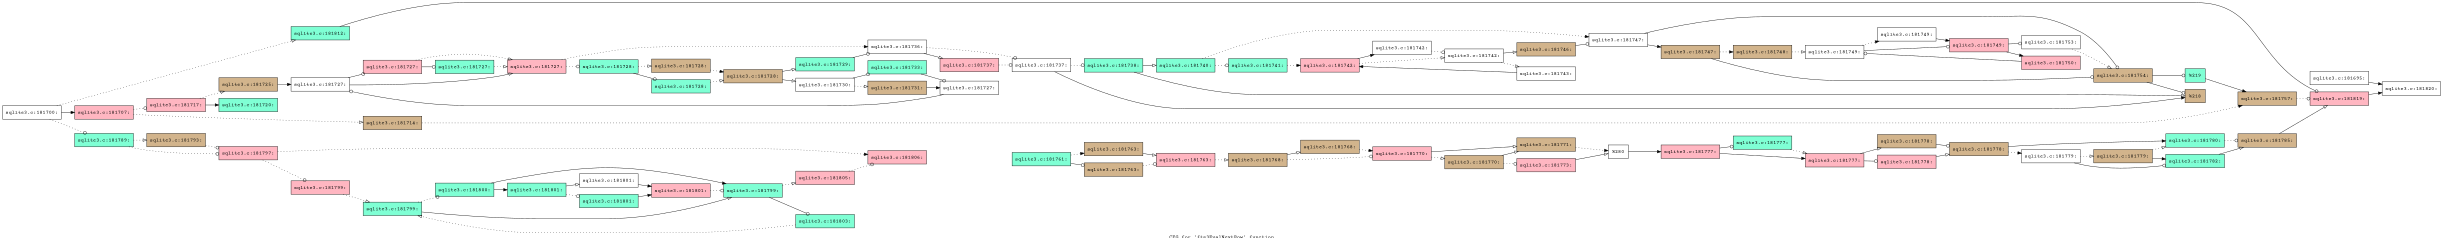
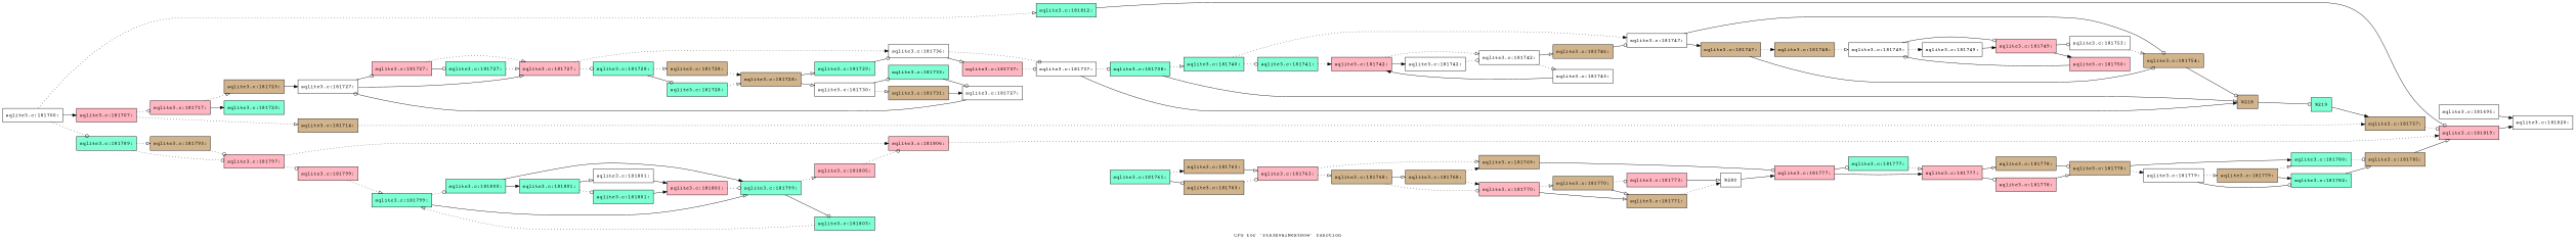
  digraph {
    fontname="Courier Prime"
    label="CFG for 'fts3EvalNextRow' function"
    rankdir=LR
    node [fillcolor=tan fontname="Courier Prime" shape=record style=filled]
    edge [arrowhead=odot fontname="Courier Prime" style=solid]
    n1 [fillcolor=white label="{sqlite3.c:181695:}"]
    n2 [fillcolor=white label="{sqlite3.c:181820:}"]
    n3 [fillcolor=white label="{sqlite3.c:181700:}"]
    n4 [fillcolor=aquamarine label="{sqlite3.c:181812:}"]
    n5 [fillcolor=lightpink label="{sqlite3.c:181707:}"]
    n6 [fillcolor=aquamarine label="{sqlite3.c:181789:}"]
    n7 [fillcolor=lightpink label="{sqlite3.c:181819:}"]
    n8 [label="{sqlite3.c:181714:}"]
    n9 [fillcolor=lightpink label="{sqlite3.c:181717:}"]
    n10 [fillcolor=aquamarine label="{sqlite3.c:181761:}"]
    n11 [label="{sqlite3.c:181763:}"]
    n12 [label="{sqlite3.c:181763:}"]
    n13 [label="{sqlite3.c:181793:}"]
    n14 [fillcolor=lightpink label="{sqlite3.c:181797:}"]
    n15 [label="{sqlite3.c:181757:}"]
    n16 [fillcolor=aquamarine label="{sqlite3.c:181720:}"]
    n17 [label="{sqlite3.c:181725:}"]
    n18 [fillcolor=lightpink label="{sqlite3.c:181763:}"]
    n19 [fillcolor=lightpink label="{sqlite3.c:181799:}"]
    n20 [fillcolor=lightpink label="{sqlite3.c:181806:}"]
    n21 [fillcolor=white label="{sqlite3.c:181727:}"]
    n22 [fillcolor=aquamarine label="{%219}"]
    n23 [fillcolor=lightpink label="{sqlite3.c:181727:}"]
    n24 [fillcolor=lightpink label="{sqlite3.c:181727:}"]
    n25 [fillcolor=aquamarine label="{sqlite3.c:181728:}"]
    n26 [fillcolor=white label="{sqlite3.c:181736:}"]
    n27 [fillcolor=aquamarine label="{sqlite3.c:181727:}"]
    n28 [label="{sqlite3.c:181728:}"]
    n29 [fillcolor=aquamarine label="{sqlite3.c:181728:}"]
    n30 [fillcolor=white label="{sqlite3.c:181737:}"]
    n31 [fillcolor=lightpink label="{sqlite3.c:181737:}"]
    n32 [label="{sqlite3.c:181728:}"]
    n33 [fillcolor=aquamarine label="{sqlite3.c:181738:}"]
    n34 [label="{%218}"]
    n35 [fillcolor=aquamarine label="{sqlite3.c:181729:}"]
    n36 [fillcolor=white label="{sqlite3.c:181730:}"]
    n37 [label="{sqlite3.c:181731:}"]
    n38 [fillcolor=aquamarine label="{sqlite3.c:181733:}"]
    n39 [fillcolor=white label="{sqlite3.c:181727:}"]
    n40 [fillcolor=aquamarine label="{sqlite3.c:181740:}"]
    n41 [fillcolor=aquamarine label="{sqlite3.c:181741:}"]
    n42 [fillcolor=white label="{sqlite3.c:181747:}"]
    n43 [fillcolor=lightpink label="{sqlite3.c:181742:}"]
    n44 [label="{sqlite3.c:181747:}"]
    n45 [label="{sqlite3.c:181754:}"]
    n46 [fillcolor=white label="{sqlite3.c:181742:}"]
    n47 [fillcolor=white label="{sqlite3.c:181742:}"]
    n48 [label="{sqlite3.c:181748:}"]
    n49 [fillcolor=white label="{sqlite3.c:181743:}"]
    n50 [label="{sqlite3.c:181746:}"]
    n51 [fillcolor=white label="{sqlite3.c:181749:}"]
    n52 [fillcolor=white label="{sqlite3.c:181749:}"]
    n53 [fillcolor=lightpink label="{sqlite3.c:181749:}"]
    n54 [fillcolor=lightpink label="{sqlite3.c:181750:}"]
    n55 [fillcolor=white label="{sqlite3.c:181753:}"]
+   n56 [label="{sqlite3.c:181769:}"]
    n57 [label="{sqlite3.c:181768:}"]
    n58 [fillcolor=lightpink label="{sqlite3.c:181777:}"]
    n59 [label="{sqlite3.c:181768:}"]
    n60 [fillcolor=lightpink label="{sqlite3.c:181770:}"]
    n61 [fillcolor=aquamarine label="{sqlite3.c:181777:}"]
    n62 [fillcolor=lightpink label="{sqlite3.c:181777:}"]
    n63 [label="{sqlite3.c:181771:}"]
    n64 [label="{sqlite3.c:181770:}"]
    n65 [fillcolor=white label="{%280}"]
    n66 [fillcolor=lightpink label="{sqlite3.c:181773:}"]
    n67 [label="{sqlite3.c:181778:}"]
    n68 [fillcolor=lightpink label="{sqlite3.c:181778:}"]
    n69 [label="{sqlite3.c:181778:}"]
    n70 [fillcolor=aquamarine label="{sqlite3.c:181780:}"]
    n71 [fillcolor=white label="{sqlite3.c:181779:}"]
    n72 [label="{sqlite3.c:181785:}"]
    n73 [label="{sqlite3.c:181779:}"]
    n74 [fillcolor=aquamarine label="{sqlite3.c:181782:}"]
    n75 [fillcolor=aquamarine label="{sqlite3.c:181799:}"]
    n76 [fillcolor=aquamarine label="{sqlite3.c:181799:}"]
    n77 [fillcolor=aquamarine label="{sqlite3.c:181800:}"]
    n78 [fillcolor=aquamarine label="{sqlite3.c:181803:}"]
    n79 [fillcolor=lightpink label="{sqlite3.c:181805:}"]
    n80 [fillcolor=aquamarine label="{sqlite3.c:181801:}"]
    n81 [fillcolor=aquamarine label="{sqlite3.c:181801:}"]
    n82 [fillcolor=white label="{sqlite3.c:181801:}"]
    n83 [fillcolor=lightpink label="{sqlite3.c:181801:}"]
    n1 -> n2 [arrowhead=normal]
    n3 -> n4 [arrowhead=onormal style=dotted]
    n3 -> n5 [arrowhead=normal]
    n3 -> n6 [style=dotted]
    n4 -> n7
    n5 -> n8 [arrowhead=onormal style=dotted]
    n5 -> n9 [style=dotted]
    n6 -> n13 [arrowhead=onormal style=dotted]
    n6 -> n14 [style=dotted]
    n7 -> n2 [arrowhead=normal]
    n8 -> n15 [arrowhead=normal style=dotted]
    n9 -> n16 [arrowhead=normal]
    n9 -> n17 [arrowhead=onormal style=dotted]
    n10 -> n11 [arrowhead=normal style=dotted]
    n10 -> n12
    n11 -> n18 [arrowhead=onormal]
    n12 -> n18 [style=dotted]
    n13 -> n14 [style=dotted]
    n14 -> n19 [style=dotted]
    n14 -> n20 [arrowhead=normal style=dotted]
    n15 -> n7 [style=dotted]
    n17 -> n21 [arrowhead=normal]
+   n18 -> n56 [arrowhead=onormal style=dotted]
    n18 -> n57 [arrowhead=onormal style=dotted]
    n19 -> n75 [arrowhead=onormal style=dotted]
+   n20 -> n7 [arrowhead=normal style=dotted]
    n21 -> n23 [arrowhead=onormal]
    n21 -> n24
    n22 -> n15 [arrowhead=normal]
    n23 -> n25 [style=dotted]
    n23 -> n26 [arrowhead=normal style=dotted]
    n24 -> n23 [arrowhead=onormal style=dotted]
    n24 -> n27
    n25 -> n28 [arrowhead=onormal style=dotted]
    n25 -> n29
    n26 -> n30 [style=dotted]
    n26 -> n31 [arrowhead=onormal]
    n27 -> n23 [arrowhead=onormal style=dotted]
    n28 -> n32 [arrowhead=normal style=dotted]
    n29 -> n32 [arrowhead=onormal style=dotted]
    n30 -> n33 [style=dotted]
    n30 -> n34 [arrowhead=normal]
    n31 -> n30 [style=dotted]
    n32 -> n35 [arrowhead=onormal]
    n32 -> n36 [arrowhead=onormal]
    n33 -> n34 [arrowhead=onormal]
-   n33 -> n40 [arrowhead=onormal]
-   n45 -> n22
+   n33 -> n40 [arrowhead=onormal style=dotted]
+   n34 -> n22
    n35 -> n26
    n36 -> n37 [arrowhead=onormal style=dotted]
    n36 -> n38
    n37 -> n39 [arrowhead=normal]
    n38 -> n39
    n39 -> n21
    n40 -> n41 [style=dotted]
    n40 -> n42 [arrowhead=normal style=dotted]
    n41 -> n43 [arrowhead=normal style=dotted]
    n42 -> n44 [arrowhead=normal]
    n42 -> n45
    n43 -> n46 [arrowhead=normal]
    n43 -> n47 [arrowhead=onormal style=dotted]
    n44 -> n45
    n44 -> n48 [arrowhead=normal style=dotted]
    n45 -> n34
    n46 -> n47 [style=dotted]
    n47 -> n49 [arrowhead=onormal style=dotted]
    n47 -> n50 [arrowhead=onormal]
    n48 -> n51 [arrowhead=onormal style=dotted]
    n49 -> n43 [arrowhead=normal]
    n50 -> n42
    n51 -> n52 [arrowhead=normal style=dotted]
    n51 -> n53
    n52 -> n53 [arrowhead=normal]
    n53 -> n54 [arrowhead=normal]
    n53 -> n55
    n54 -> n51
    n55 -> n45 [arrowhead=onormal style=dotted]
+   n56 -> n58
    n57 -> n59 [arrowhead=onormal]
    n57 -> n60 [style=dotted]
    n58 -> n61
    n58 -> n62 [arrowhead=normal]
+   n59 -> n56 [arrowhead=normal style=dotted]
    n59 -> n60 [arrowhead=normal style=dotted]
    n60 -> n63 [arrowhead=onormal]
    n60 -> n64 [arrowhead=onormal style=dotted]
    n61 -> n62 [arrowhead=onormal style=dotted]
    n62 -> n67 [arrowhead=onormal]
    n62 -> n68
    n63 -> n65 [arrowhead=normal style=dotted]
    n64 -> n63 [arrowhead=onormal]
    n64 -> n66 [style=dotted]
    n65 -> n58 [arrowhead=normal]
    n66 -> n65 [arrowhead=onormal]
    n67 -> n69
    n68 -> n69 [arrowhead=onormal]
    n69 -> n70 [arrowhead=normal]
    n69 -> n71 [arrowhead=normal style=dotted]
    n70 -> n72 [style=dotted]
    n71 -> n73 [arrowhead=onormal style=dotted]
    n71 -> n74
    n72 -> n7 [arrowhead=onormal]
    n73 -> n70 [arrowhead=onormal style=dotted]
    n73 -> n74 [arrowhead=normal]
    n74 -> n72 [arrowhead=onormal]
    n75 -> n76 [arrowhead=onormal]
    n75 -> n77 [style=dotted]
    n76 -> n78
    n76 -> n79 [arrowhead=onormal style=dotted]
    n77 -> n76 [arrowhead=normal]
    n77 -> n80 [arrowhead=normal]
    n78 -> n75 [arrowhead=onormal style=dotted]
    n79 -> n20 [style=dotted]
    n80 -> n81 [style=dotted]
    n80 -> n82 [arrowhead=onormal]
    n81 -> n83 [arrowhead=normal]
    n82 -> n83 [arrowhead=normal]
    n83 -> n76 [style=dotted]
  }
